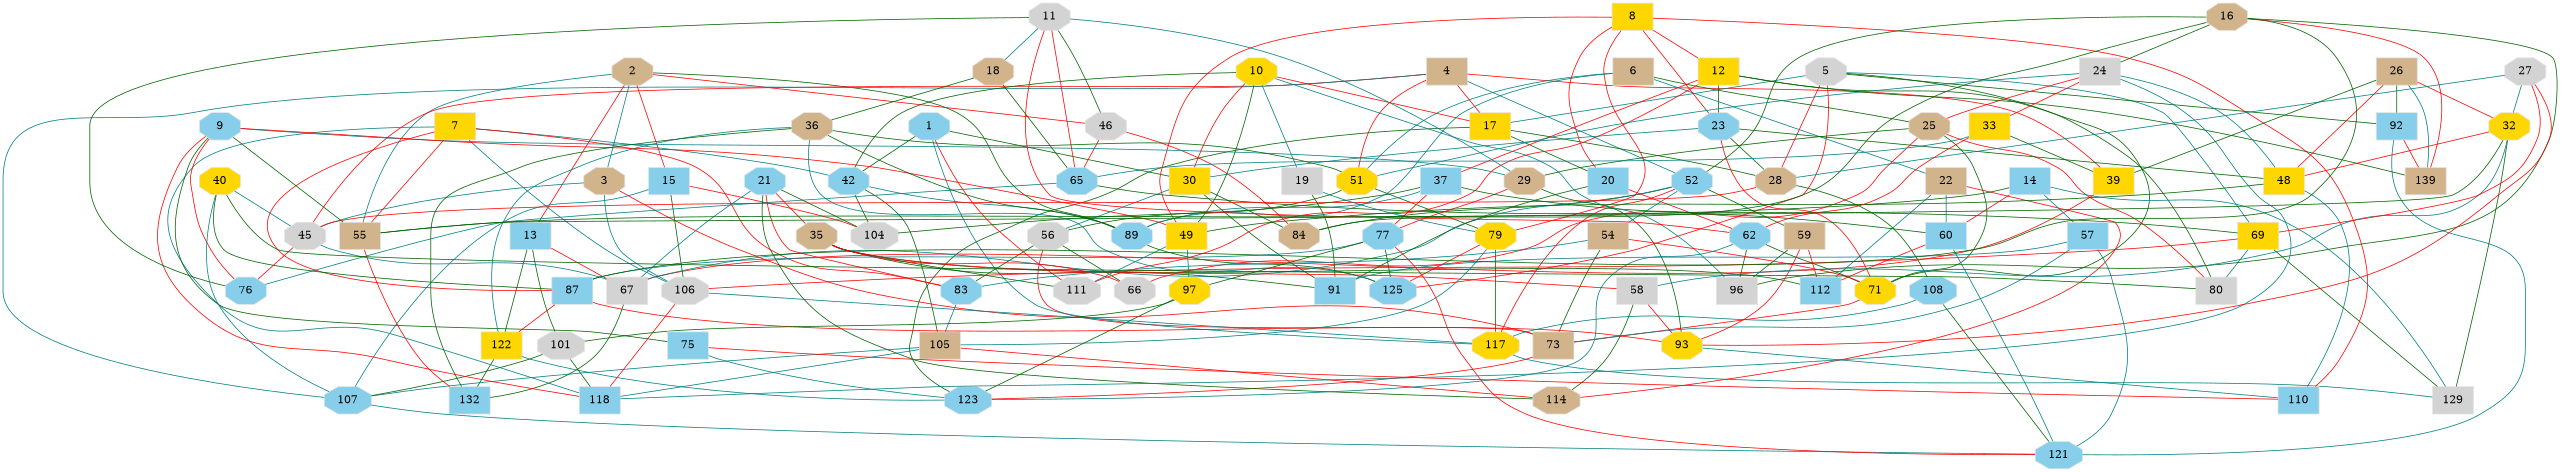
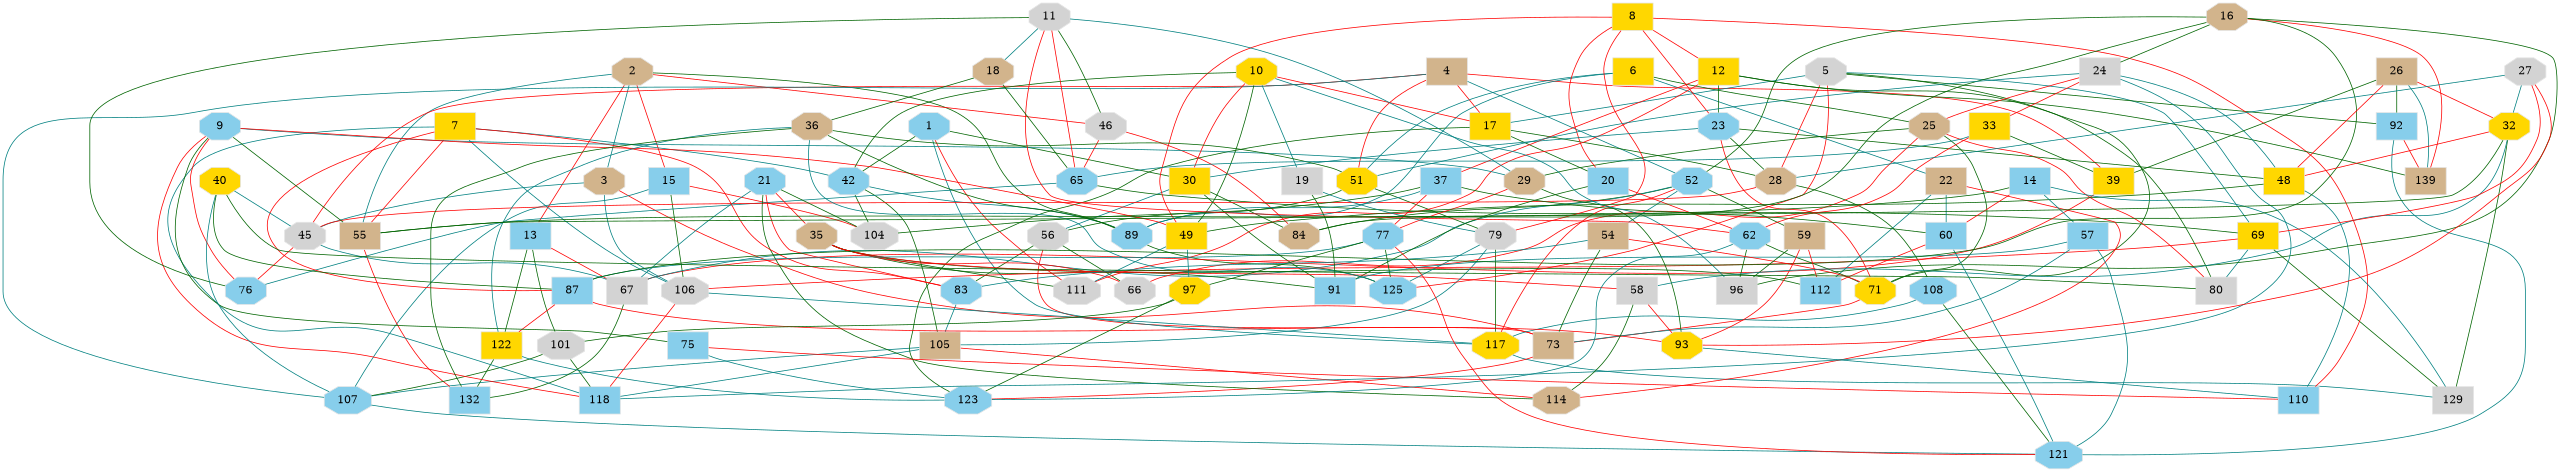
  graph {
    node [color=gray90 fillcolor=skyblue shape=octagon style=filled]
    edge [color=darkgreen]
    30 [fillcolor=gold shape=box super="+85"]
    84 [fillcolor=tan]
    91 [shape=box super="+99"]
    56 [fillcolor=lightgrey super="+138"]
    1
    42 [super="+135"]
    111 [fillcolor=lightgrey]
    117 [fillcolor=gold super="+126"]
    89 [super="+130"]
    104 [fillcolor=lightgrey]
    105 [fillcolor=tan shape=box super="+140"]
    129 [fillcolor=lightgrey shape=box]
    2 [fillcolor=tan super="+53"]
    3 [fillcolor=tan]
    13 [shape=box]
    15 [shape=box]
    46 [fillcolor=lightgrey]
    55 [fillcolor=tan shape=box super="+72"]
    45 [fillcolor=lightgrey super="+50"]
    73 [fillcolor=tan shape=box]
    106 [fillcolor=lightgrey super="+141"]
    67 [fillcolor=lightgrey shape=box super="+95"]
    101 [fillcolor=lightgrey]
    122 [fillcolor=gold shape=box super="+134"]
    107 [super="+137"]
    65 [super="+68"]
    132 [shape=box]
    125 [super="+127"]
    76
    123 [super="+144"]
    118 [shape=box super="+128"]
    4 [fillcolor=tan shape=box super="+41"]
    17 [fillcolor=gold shape=box super="+47"]
    39 [fillcolor=gold shape=box]
    51 [fillcolor=gold super="+64"]
    52 [super="+119"]
    28 [fillcolor=tan super="+94"]
    20 [shape=box]
    21 [super="+34"]
    83 [super="+133"]
    35 [fillcolor=tan super="+44"]
    114 [fillcolor=tan]
-   79 [fillcolor=gold super="+124"]
+   79 [fillcolor=lightgrey super="+124"]
    121 [super="+143"]
    5 [fillcolor=lightgrey super="+38"]
    69 [fillcolor=gold shape=box super="+102"]
    71 [fillcolor=gold super="+78"]
    92 [shape=box]
    108
    80 [fillcolor=lightgrey shape=box]
    139 [fillcolor=tan shape=box]
-   6 [fillcolor=tan shape=box]
+   6 [fillcolor=gold shape=box]
    22 [fillcolor=tan shape=box]
    25 [fillcolor=tan super="+43"]
    60 [shape=box super="+90"]
    112 [shape=box]
    29 [fillcolor=tan super="+109"]
    66 [fillcolor=lightgrey]
    7 [fillcolor=gold shape=box super="+131"]
    87 [shape=box super="+113"]
    93 [fillcolor=gold super="+100"]
    8 [fillcolor=gold shape=box super="+136"]
    12 [fillcolor=gold shape=box super="+31"]
    23 [super="+88"]
    49 [fillcolor=gold shape=box super="+61"]
    110 [shape=box]
    37 [shape=box super="+116"]
    62 [super="+63"]
    48 [fillcolor=gold shape=box super="+81"]
    97 [fillcolor=gold]
    9 [super="+103"]
    75 [shape=box]
    77 [super="+120"]
    10 [fillcolor=gold super="+142"]
    19 [fillcolor=lightgrey shape=box]
    96 [fillcolor=lightgrey shape=box]
    11 [fillcolor=lightgrey super="+70"]
    18 [fillcolor=tan]
    36 [fillcolor=tan super="+86"]
    14 [shape=box]
    57 [shape=box]
    16 [fillcolor=tan super="+82"]
    24 [fillcolor=lightgrey shape=box super="+98"]
    33 [fillcolor=gold shape=box]
    54 [fillcolor=tan shape=box]
    59 [fillcolor=tan shape=box]
    26 [fillcolor=tan shape=box super="+74"]
    32 [fillcolor=gold super="+115"]
    58 [fillcolor=lightgrey shape=box]
    27 [fillcolor=lightgrey]
    40 [fillcolor=gold]
    30 -- 84
    30 -- 91
    30 -- 56 [color=teal]
    56 -- 73 [color=red]
    56 -- 83 [weight=2]
    56 -- 66
    1 -- 30
    1 -- 42
    1 -- 111 [color=red]
    1 -- 117 [color=teal]
    42 -- 89 [color=teal]
    42 -- 104
    42 -- 105
    117 -- 129 [color=teal]
    89 -- 125
    105 -- 107 [color=teal]
    105 -- 118 [color=teal]
    105 -- 114 [color=red]
    2 -- 89
    2 -- 3 [color=teal]
    2 -- 13 [color=red]
    2 -- 15 [color=red]
    2 -- 46 [color=red]
    2 -- 55 [color=teal]
    3 -- 45 [color=teal]
    3 -- 73 [color=red]
    3 -- 106 [color=teal]
    13 -- 67 [color=red]
    13 -- 101
    13 -- 122
    15 -- 104 [color=red]
    15 -- 106
    15 -- 107 [color=teal]
    46 -- 84 [color=red]
    46 -- 65 [color=red]
    55 -- 132 [color=red]
    45 -- 67 [color=teal]
    45 -- 76 [color=red]
    73 -- 123 [color=red]
    106 -- 117 [color=teal]
    106 -- 118 [color=red]
    67 -- 132
    101 -- 107
    101 -- 118
    122 -- 132
    122 -- 123 [color=teal]
    107 -- 121 [color=teal]
    65 -- 76 [color=teal]
    65 -- 69
    4 -- 45 [color=red]
    4 -- 107 [color=teal]
    4 -- 17 [color=red]
    4 -- 39 [color=red]
    4 -- 51 [color=red]
    4 -- 52 [color=teal]
    17 -- 123
    17 -- 28
    17 -- 20
    39 -- 67 [color=red]
    51 -- 56
    51 -- 79
    52 -- 84
    52 -- 117 [color=red]
    52 -- 67 [color=teal]
    52 -- 54 [color=teal]
    52 -- 59
    28 -- 45 [color=red]
    28 -- 108
    20 -- 91
    20 -- 62 [color=red]
    21 -- 104
    21 -- 67 [color=teal]
    21 -- 83 [color=red]
    21 -- 35 [color=red]
    21 -- 114
    83 -- 105 [color=teal]
    35 -- 91
    35 -- 111
    35 -- 112
    35 -- 66 [color=red]
    35 -- 58 [color=red]
    79 -- 117
    79 -- 105 [color=teal]
-   79 -- 125 [color=red]
+   79 -- 125 [color=teal]
    5 -- 125 [color=red]
    5 -- 17 [color=teal]
    5 -- 28 [color=red]
    5 -- 69 [color=teal]
    5 -- 71
    5 -- 92
    69 -- 129
    69 -- 106 [color=red]
    69 -- 80 [color=teal]
    71 -- 73 [color=red]
    92 -- 121 [color=teal]
    92 -- 139 [color=red]
    108 -- 117 [color=teal]
    108 -- 121
    6 -- 89 [color=teal]
    6 -- 51 [color=teal]
    6 -- 22 [color=teal]
    6 -- 25
    22 -- 114 [color=red]
    22 -- 60 [color=teal]
    22 -- 112 [color=teal]
    25 -- 71
    25 -- 80 [color=red]
    25 -- 29
    25 -- 66 [color=red]
    60 -- 121 [color=teal]
    60 -- 112 [color=red]
    29 -- 93
    29 -- 77 [color=red]
    7 -- 42 [color=teal]
    7 -- 55 [color=red]
    7 -- 106 [color=teal]
    7 -- 118 [color=teal]
    7 -- 83 [color=red]
    7 -- 87 [color=red]
    87 -- 122 [color=red]
    87 -- 93 [color=red]
    93 -- 110 [color=teal]
    8 -- 20 [color=red]
    8 -- 79 [color=red]
    8 -- 12 [color=red]
    8 -- 23 [color=red]
    8 -- 49 [color=red]
    8 -- 110 [color=red]
    12 -- 111 [color=red]
    12 -- 80
    12 -- 139
    12 -- 23
    12 -- 37 [color=red]
    23 -- 30 [color=teal]
    23 -- 28
    23 -- 71 [color=red]
    23 -- 48
    49 -- 111 [color=teal]
    49 -- 97 [color=teal]
    37 -- 89 [color=teal]
    37 -- 104
    37 -- 60 [weight=2]
    37 -- 77 [color=red]
    62 -- 123 [color=teal]
    62 -- 71
    62 -- 96
    48 -- 49
    48 -- 110 [color=teal]
    97 -- 101
    97 -- 123
    9 -- 55
    9 -- 76 [color=red]
    9 -- 118 [color=red]
    9 -- 29 [color=teal]
    9 -- 49 [color=red]
    9 -- 75
    75 -- 123 [color=teal]
    75 -- 110 [color=red]
    77 -- 125
    77 -- 121 [color=red]
    77 -- 87 [color=teal]
    77 -- 97
    10 -- 30 [color=red]
    10 -- 42
    10 -- 17 [color=red]
    10 -- 49
    10 -- 19 [color=teal]
    10 -- 96 [color=teal]
    19 -- 91 [weight=2]
    19 -- 79 [color=teal]
    11 -- 46
    11 -- 65 [color=red]
    11 -- 76
    11 -- 29 [color=teal]
    11 -- 62 [color=red]
    11 -- 18 [color=teal]
    18 -- 65
    18 -- 36
    36 -- 89
    36 -- 122 [color=teal]
    36 -- 132
    36 -- 125 [color=teal]
    36 -- 51
    14 -- 129 [color=teal]
    14 -- 55
    14 -- 60 [color=red]
    14 -- 57 [color=teal]
    57 -- 91 [color=teal]
    57 -- 73 [color=teal]
    57 -- 121 [color=teal]
    16 -- 84
    16 -- 52
    16 -- 139 [color=red]
    16 -- 87
    16 -- 96
    16 -- 24
    24 -- 118 [color=teal]
    24 -- 51 [color=teal]
    24 -- 25 [color=red]
    24 -- 48 [color=teal]
    24 -- 33 [color=red]
    33 -- 65 [color=teal]
    33 -- 39
    33 -- 62 [color=red]
    54 -- 73
    54 -- 83 [color=teal]
    54 -- 71 [color=red]
    59 -- 112 [color=red]
    59 -- 93 [color=red]
    59 -- 96
    26 -- 39
    26 -- 92
    26 -- 139 [color=teal]
    26 -- 48 [color=red]
    26 -- 32 [color=red]
    32 -- 129
    32 -- 55
    32 -- 48 [color=red]
    32 -- 58 [color=teal]
    58 -- 114
    58 -- 93 [color=red]
    27 -- 28 [color=teal]
    27 -- 69 [color=red]
    27 -- 93 [color=red]
    27 -- 32 [color=teal]
    40 -- 45 [color=teal]
    40 -- 107 [color=teal]
    40 -- 80
    40 -- 87
  }
